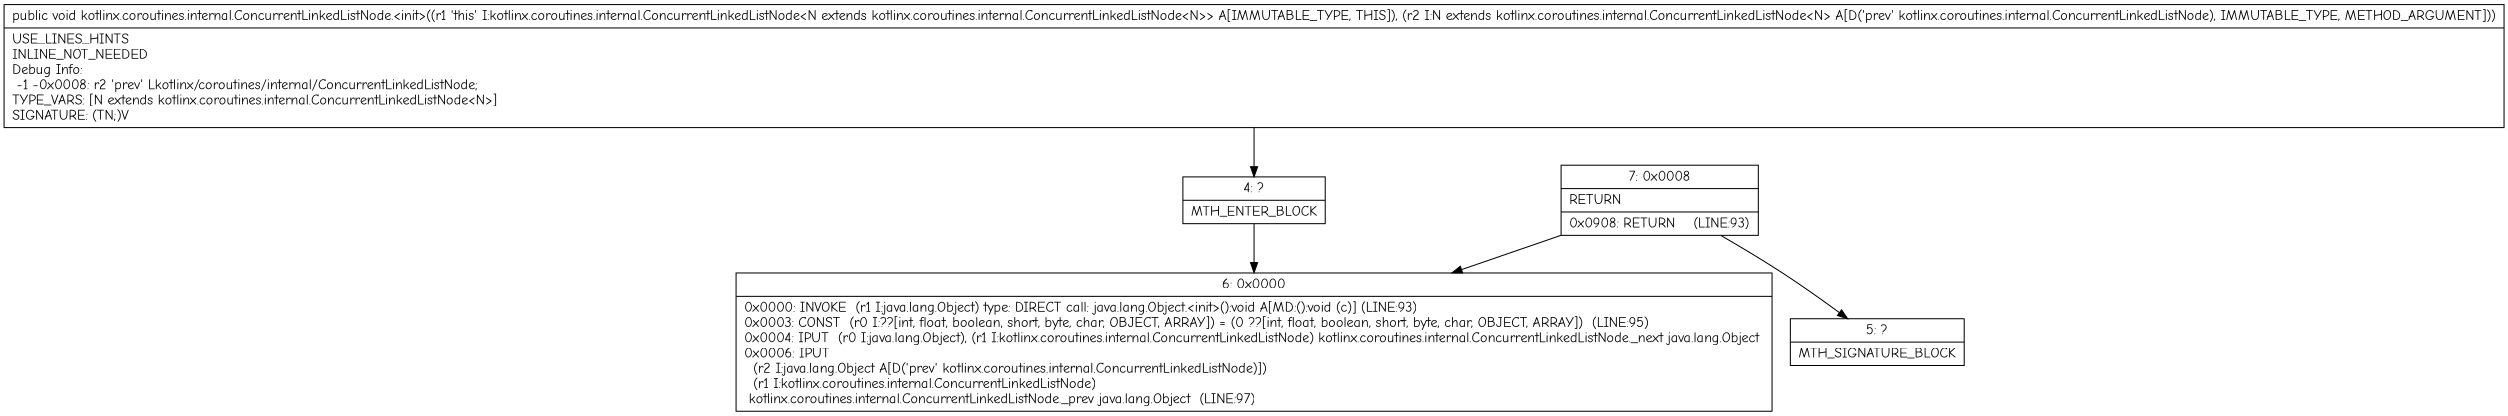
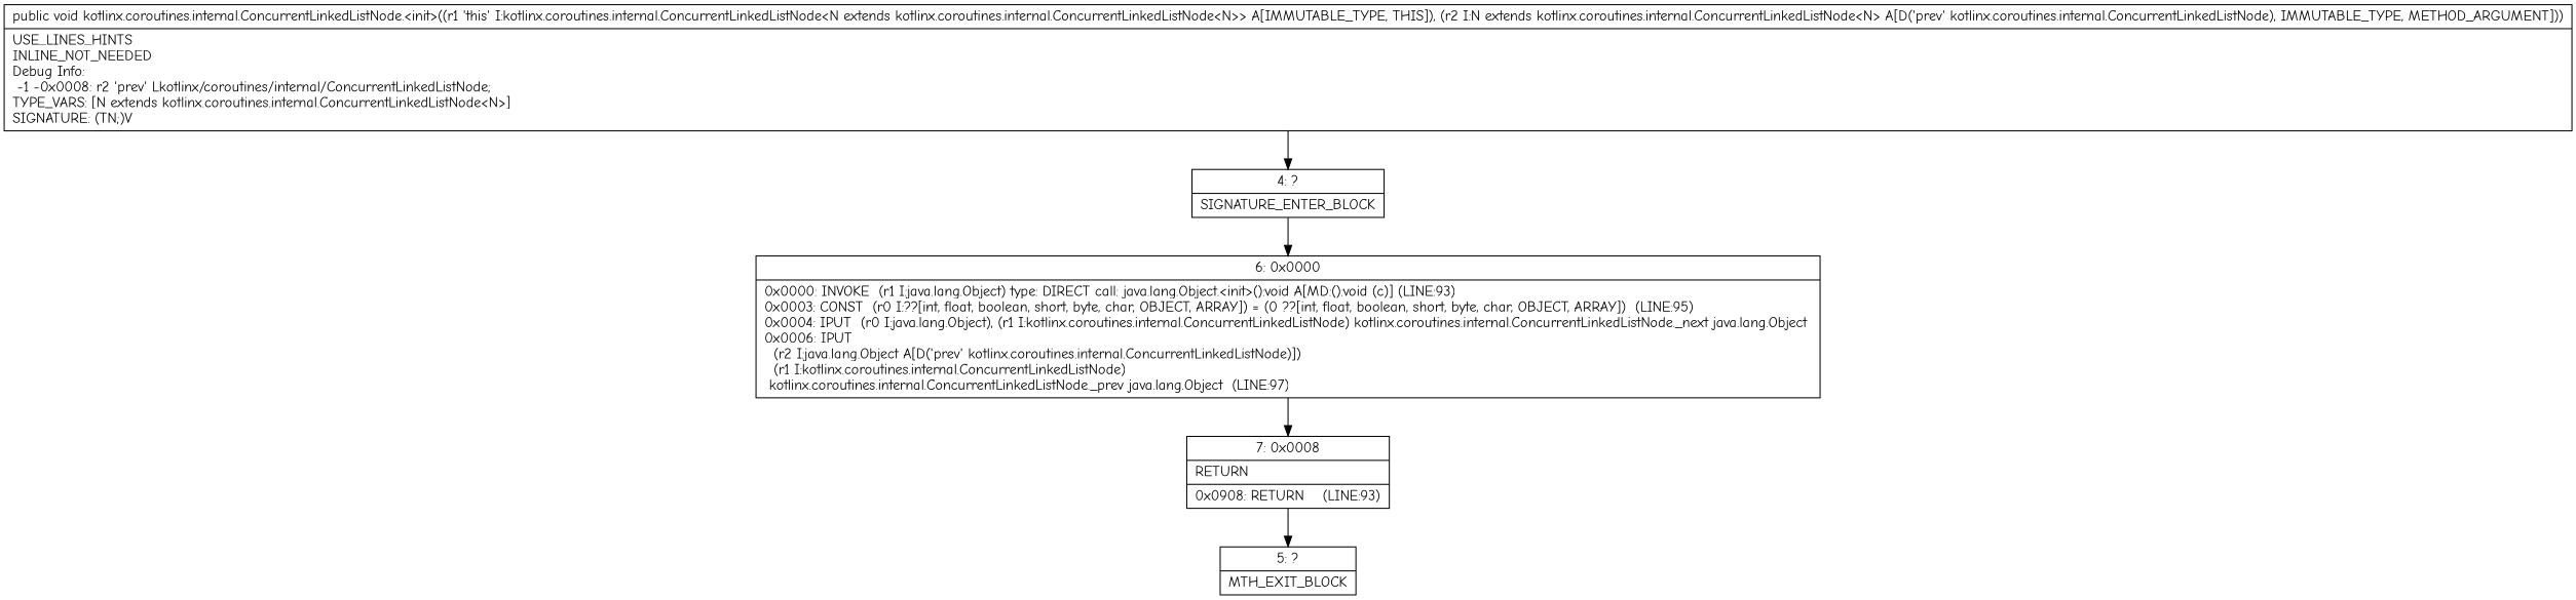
  digraph {
    fontname="Comic Neue"
    node [fontname="Comic Neue" shape=record]
    edge [fontname="Comic Neue"]
-   n1 [label="{4\:\ ?|MTH_ENTER_BLOCK\l}"]
+   n1 [label="{4\:\ ?|SIGNATURE_ENTER_BLOCK\l}"]
    n2 [label="{6\:\ 0x0000|0x0000: INVOKE  (r1 I:java.lang.Object) type: DIRECT call: java.lang.Object.\<init\>():void A[MD:():void (c)] (LINE:93)\l0x0003: CONST  (r0 I:??[int, float, boolean, short, byte, char, OBJECT, ARRAY]) = (0 ??[int, float, boolean, short, byte, char, OBJECT, ARRAY])  (LINE:95)\l0x0004: IPUT  (r0 I:java.lang.Object), (r1 I:kotlinx.coroutines.internal.ConcurrentLinkedListNode) kotlinx.coroutines.internal.ConcurrentLinkedListNode._next java.lang.Object \l0x0006: IPUT  \l  (r2 I:java.lang.Object A[D('prev' kotlinx.coroutines.internal.ConcurrentLinkedListNode)])\l  (r1 I:kotlinx.coroutines.internal.ConcurrentLinkedListNode)\l kotlinx.coroutines.internal.ConcurrentLinkedListNode._prev java.lang.Object  (LINE:97)\l}"]
    n3 [label="{7\:\ 0x0008|RETURN\l|0x0908: RETURN    (LINE:93)\l}"]
-   n4 [label="{5\:\ ?|MTH_SIGNATURE_BLOCK\l}"]
+   n4 [label="{5\:\ ?|MTH_EXIT_BLOCK\l}"]
    n5 [label="{public void kotlinx.coroutines.internal.ConcurrentLinkedListNode.\<init\>((r1 'this' I:kotlinx.coroutines.internal.ConcurrentLinkedListNode\<N extends kotlinx.coroutines.internal.ConcurrentLinkedListNode\<N\>\> A[IMMUTABLE_TYPE, THIS]), (r2 I:N extends kotlinx.coroutines.internal.ConcurrentLinkedListNode\<N\> A[D('prev' kotlinx.coroutines.internal.ConcurrentLinkedListNode), IMMUTABLE_TYPE, METHOD_ARGUMENT]))  | USE_LINES_HINTS\lINLINE_NOT_NEEDED\lDebug Info:\l  \-1 \-0x0008: r2 'prev' Lkotlinx\/coroutines\/internal\/ConcurrentLinkedListNode;\lTYPE_VARS: [N extends kotlinx.coroutines.internal.ConcurrentLinkedListNode\<N\>]\lSIGNATURE: (TN;)V\l}"]
    n1 -> n2
-   n3 -> n2
+   n2 -> n3
    n3 -> n4
    n5 -> n1
  }
